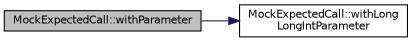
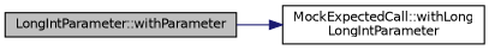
  digraph {
    rankdir=LR
    node [color=black fontname=Helvetica fontsize=10 shape=record style=filled]
-   n1 [fillcolor=grey75 fontcolor=black height=0.2 label="MockExpectedCall::withParameter" width=0.4]
+   n1 [fillcolor=grey75 fontcolor=black height=0.2 label="LongIntParameter::withParameter" width=0.4]
    n2 [fillcolor=white height=0.2 label="MockExpectedCall::withLong\lLongIntParameter" width=0.4]
    n1 -> n2 [color=midnightblue fontname=Helvetica fontsize=10 labelfontname=Helvetica labelfontsize=10 style=solid]
  }
